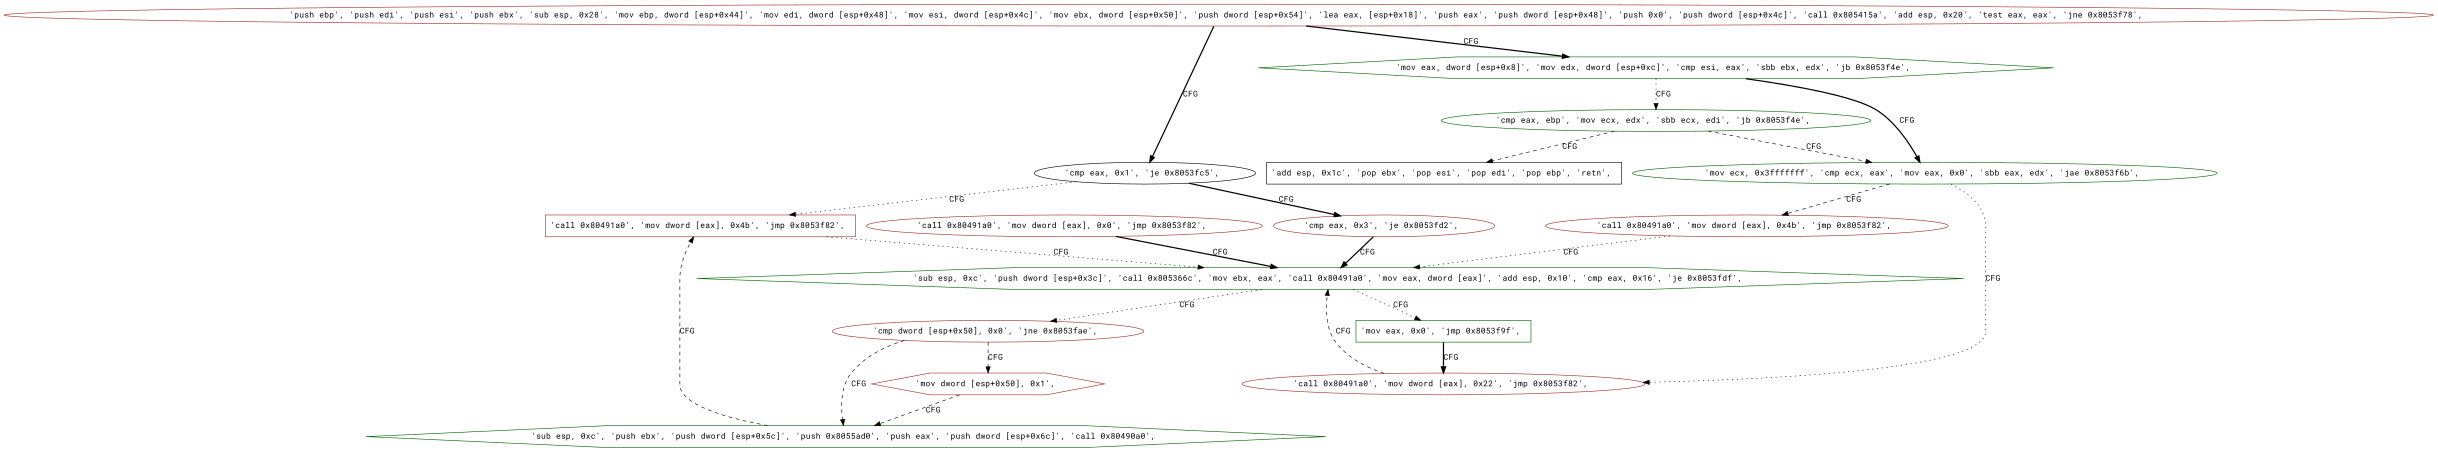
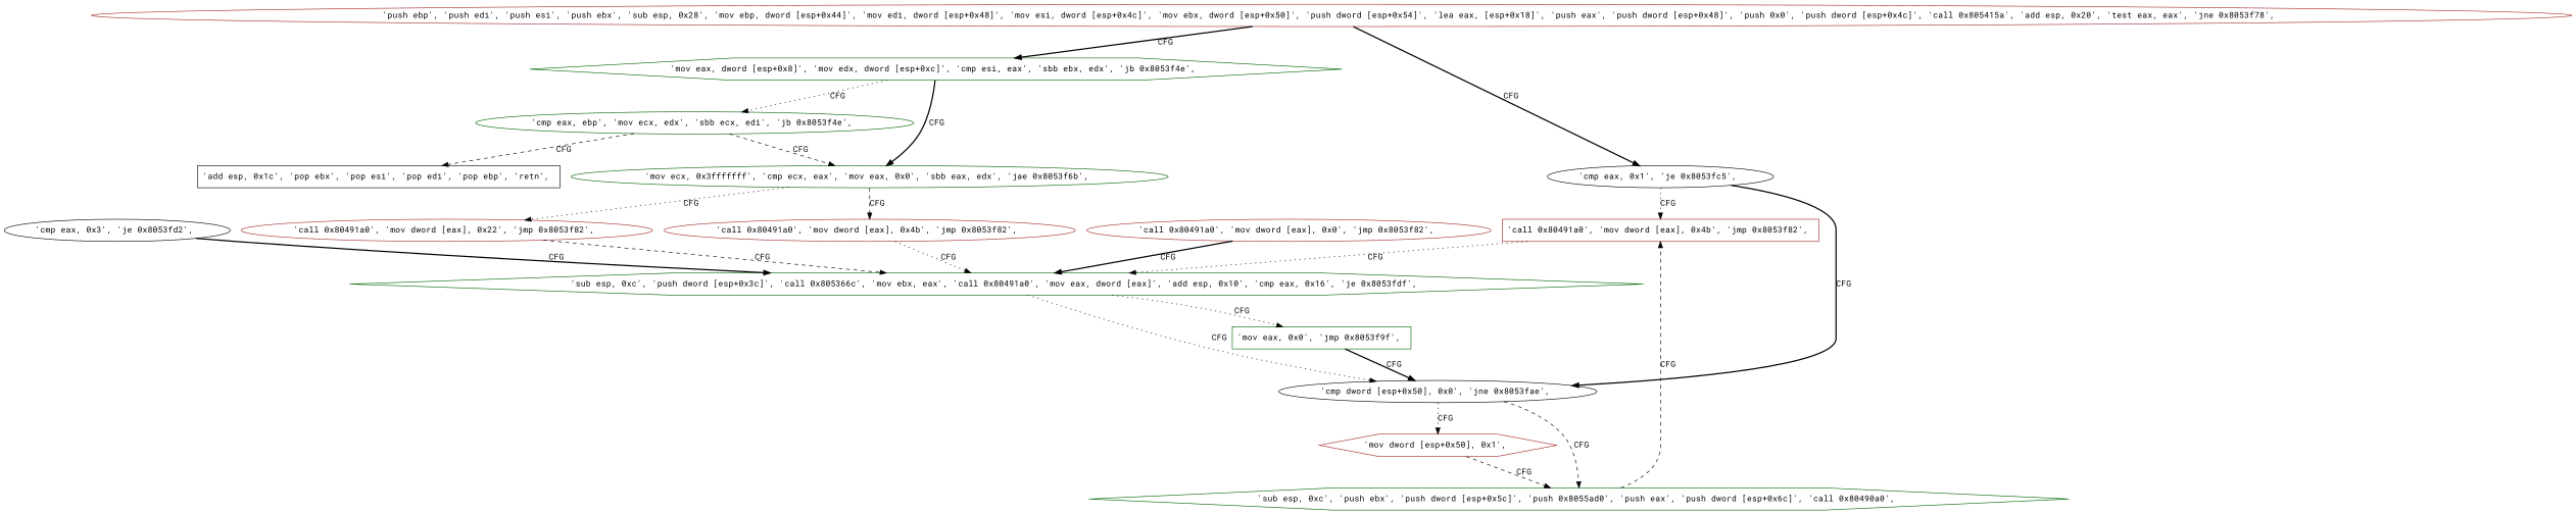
  digraph {
    fontname="Roboto Mono"
    node [color=brown fontname="Roboto Mono" shape=ellipse]
    edge [fontname="Roboto Mono" style=dotted]
    n1 [label="'push ebp', 'push edi', 'push esi', 'push ebx', 'sub esp, 0x28', 'mov ebp, dword [esp+0x44]', 'mov edi, dword [esp+0x48]', 'mov esi, dword [esp+0x4c]', 'mov ebx, dword [esp+0x50]', 'push dword [esp+0x54]', 'lea eax, [esp+0x18]', 'push eax', 'push dword [esp+0x48]', 'push 0x0', 'push dword [esp+0x4c]', 'call 0x805415a', 'add esp, 0x20', 'test eax, eax', 'jne 0x8053f78', "]
    n2 [color=black label="'cmp eax, 0x1', 'je 0x8053fc5', "]
    n3 [color=darkgreen label="'mov eax, dword [esp+0x8]', 'mov edx, dword [esp+0xc]', 'cmp esi, eax', 'sbb ebx, edx', 'jb 0x8053f4e', " shape=hexagon]
    n4 [label="'call 0x80491a0', 'mov dword [eax], 0x4b', 'jmp 0x8053f82', " shape=box]
-   n5 [label="'cmp eax, 0x3', 'je 0x8053fd2', "]
+   n5 [color=black label="'cmp eax, 0x3', 'je 0x8053fd2', "]
    n6 [color=darkgreen label="'mov ecx, 0x3fffffff', 'cmp ecx, eax', 'mov eax, 0x0', 'sbb eax, edx', 'jae 0x8053f6b', "]
    n7 [color=darkgreen label="'cmp eax, ebp', 'mov ecx, edx', 'sbb ecx, edi', 'jb 0x8053f4e', "]
    n8 [color=darkgreen label="'sub esp, 0xc', 'push dword [esp+0x3c]', 'call 0x805366c', 'mov ebx, eax', 'call 0x80491a0', 'mov eax, dword [eax]', 'add esp, 0x10', 'cmp eax, 0x16', 'je 0x8053fdf', " shape=hexagon]
    n9 [label="'call 0x80491a0', 'mov dword [eax], 0x22', 'jmp 0x8053f82', "]
    n10 [label="'call 0x80491a0', 'mov dword [eax], 0x4b', 'jmp 0x8053f82', "]
    n11 [color=black label="'add esp, 0x1c', 'pop ebx', 'pop esi', 'pop edi', 'pop ebp', 'retn', " shape=box]
    n12 [color=darkgreen label="'mov eax, 0x0', 'jmp 0x8053f9f', " shape=box]
-   n13 [label="'cmp dword [esp+0x50], 0x0', 'jne 0x8053fae', "]
+   n13 [color=black label="'cmp dword [esp+0x50], 0x0', 'jne 0x8053fae', "]
    n14 [label="'call 0x80491a0', 'mov dword [eax], 0x0', 'jmp 0x8053f82', "]
    n15 [color=darkgreen label="'sub esp, 0xc', 'push ebx', 'push dword [esp+0x5c]', 'push 0x8055ad0', 'push eax', 'push dword [esp+0x6c]', 'call 0x80490a0', " shape=hexagon]
    n16 [label="'mov dword [esp+0x50], 0x1', " shape=hexagon]
    n1 -> n2 [label=CFG style=bold]
    n1 -> n3 [label=CFG style=bold]
    n2 -> n4 [label=CFG]
-   n2 -> n5 [label=CFG style=bold]
+   n2 -> n13 [label=CFG style=bold]
    n3 -> n6 [label=CFG style=bold]
    n3 -> n7 [label=CFG]
    n4 -> n8 [label=CFG]
    n5 -> n8 [label=CFG style=bold]
    n6 -> n9 [label=CFG]
    n6 -> n10 [label=CFG style=dashed]
    n7 -> n6 [label=CFG style=dashed]
    n7 -> n11 [label=CFG style=dashed]
    n8 -> n12 [label=CFG]
    n8 -> n13 [label=CFG]
    n9 -> n8 [label=CFG style=dashed]
    n10 -> n8 [label=CFG]
-   n12 -> n9 [label=CFG style=bold]
+   n12 -> n13 [label=CFG style=bold]
    n13 -> n15 [label=CFG style=dashed]
-   n13 -> n16 [label=CFG style=dashed]
+   n13 -> n16 [label=CFG]
    n14 -> n8 [label=CFG style=bold]
    n15 -> n4 [label=CFG style=dashed]
    n16 -> n15 [label=CFG style=dashed]
  }
